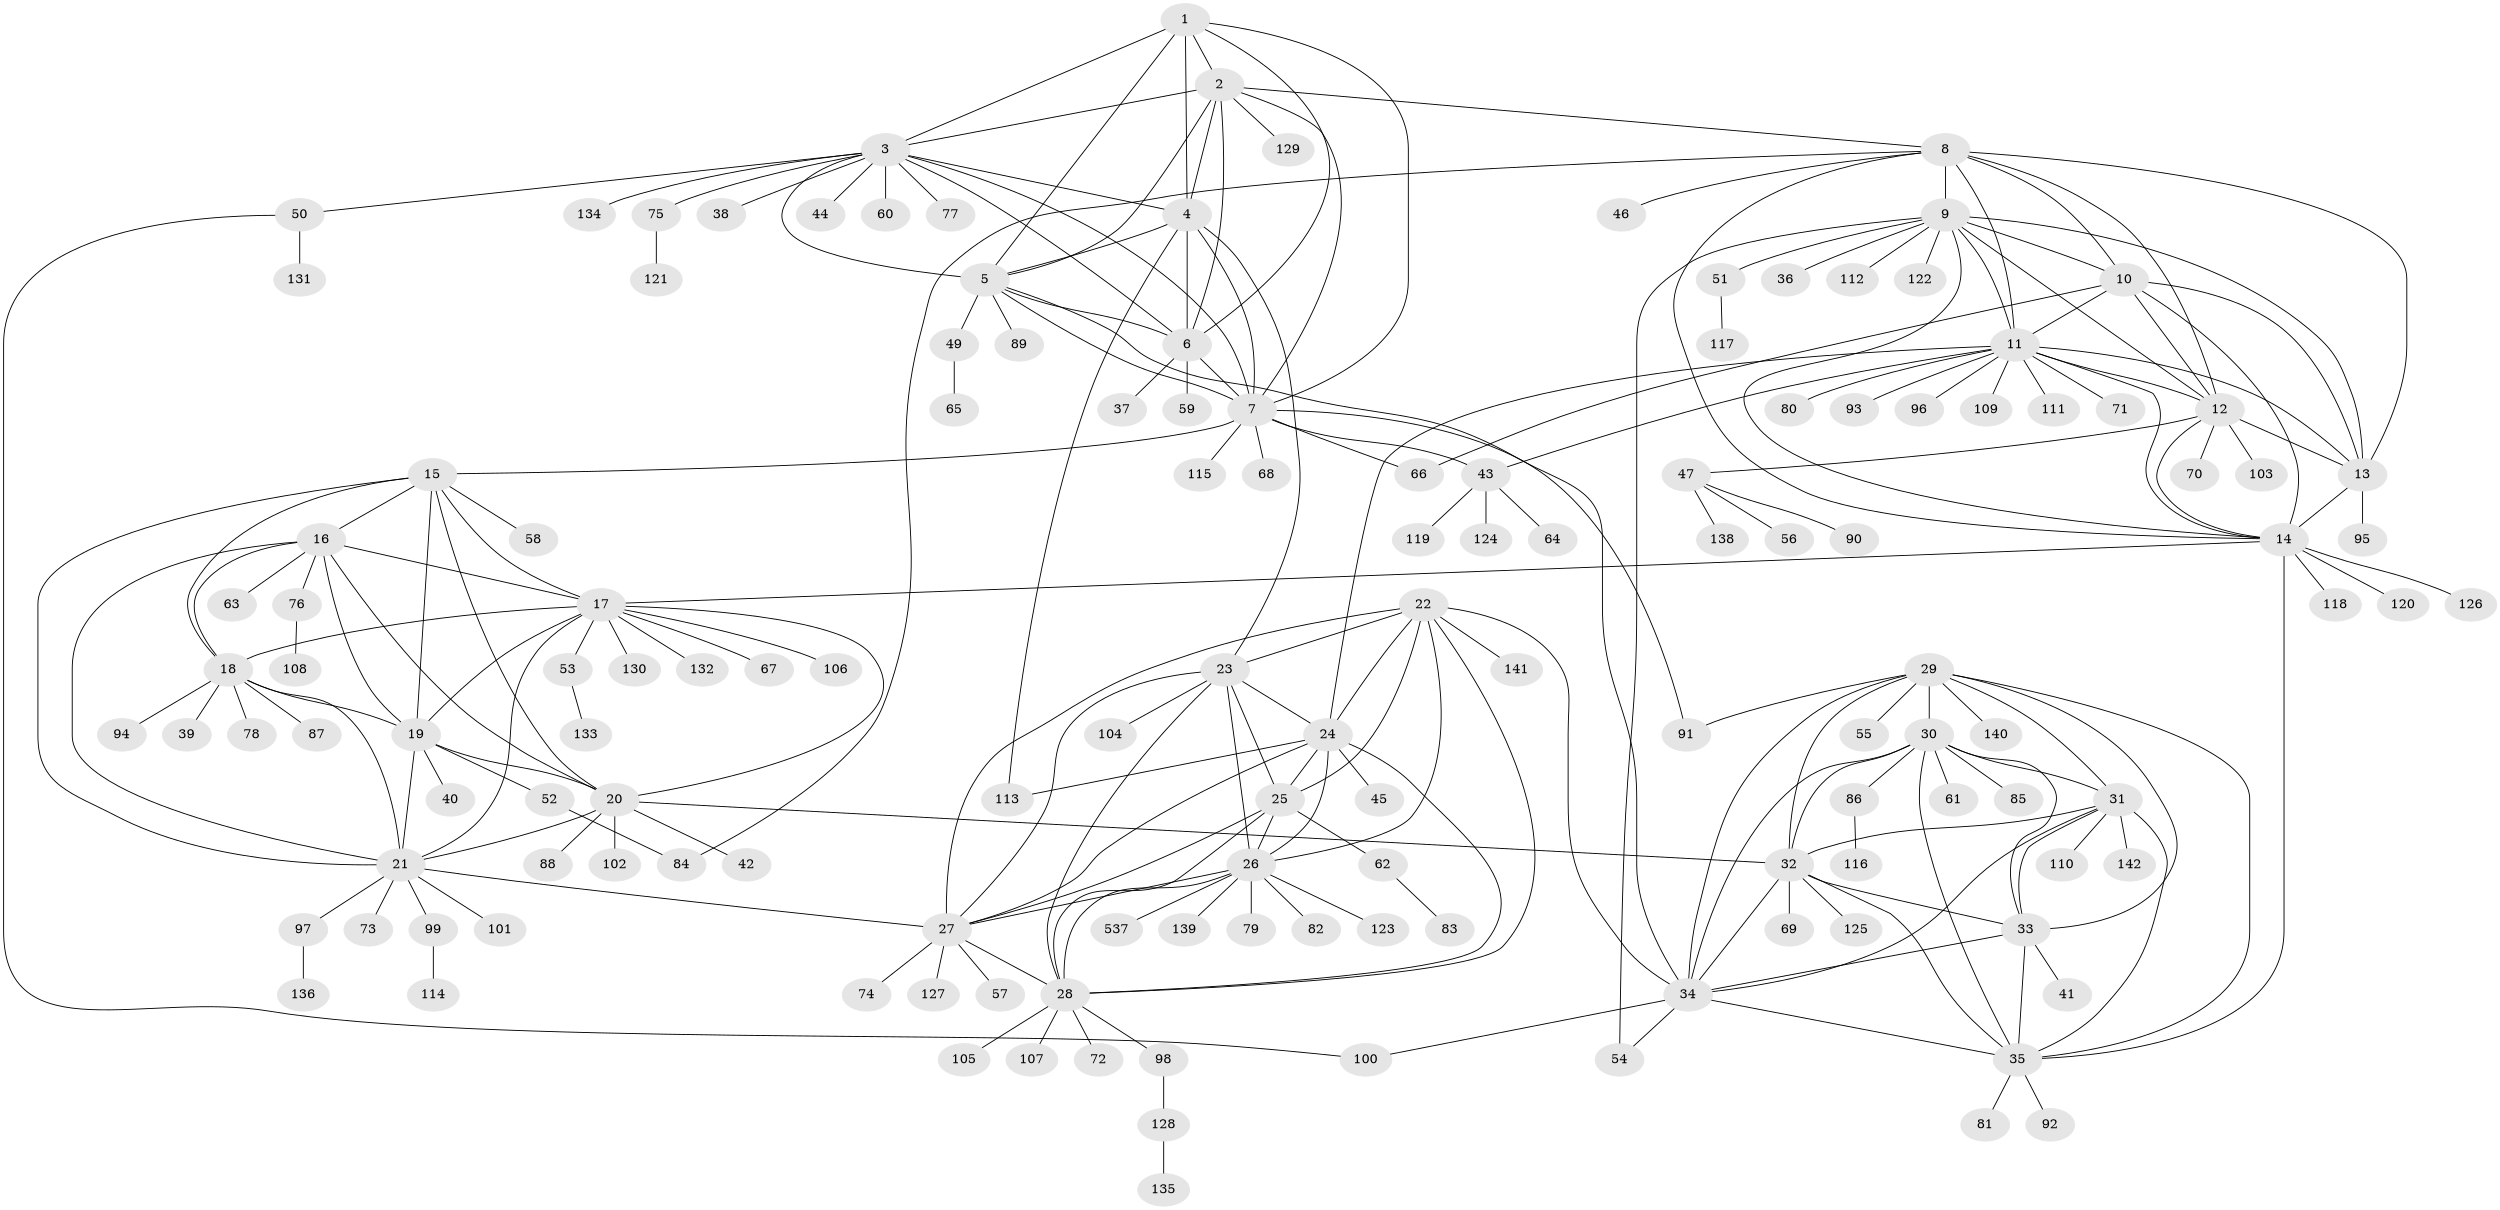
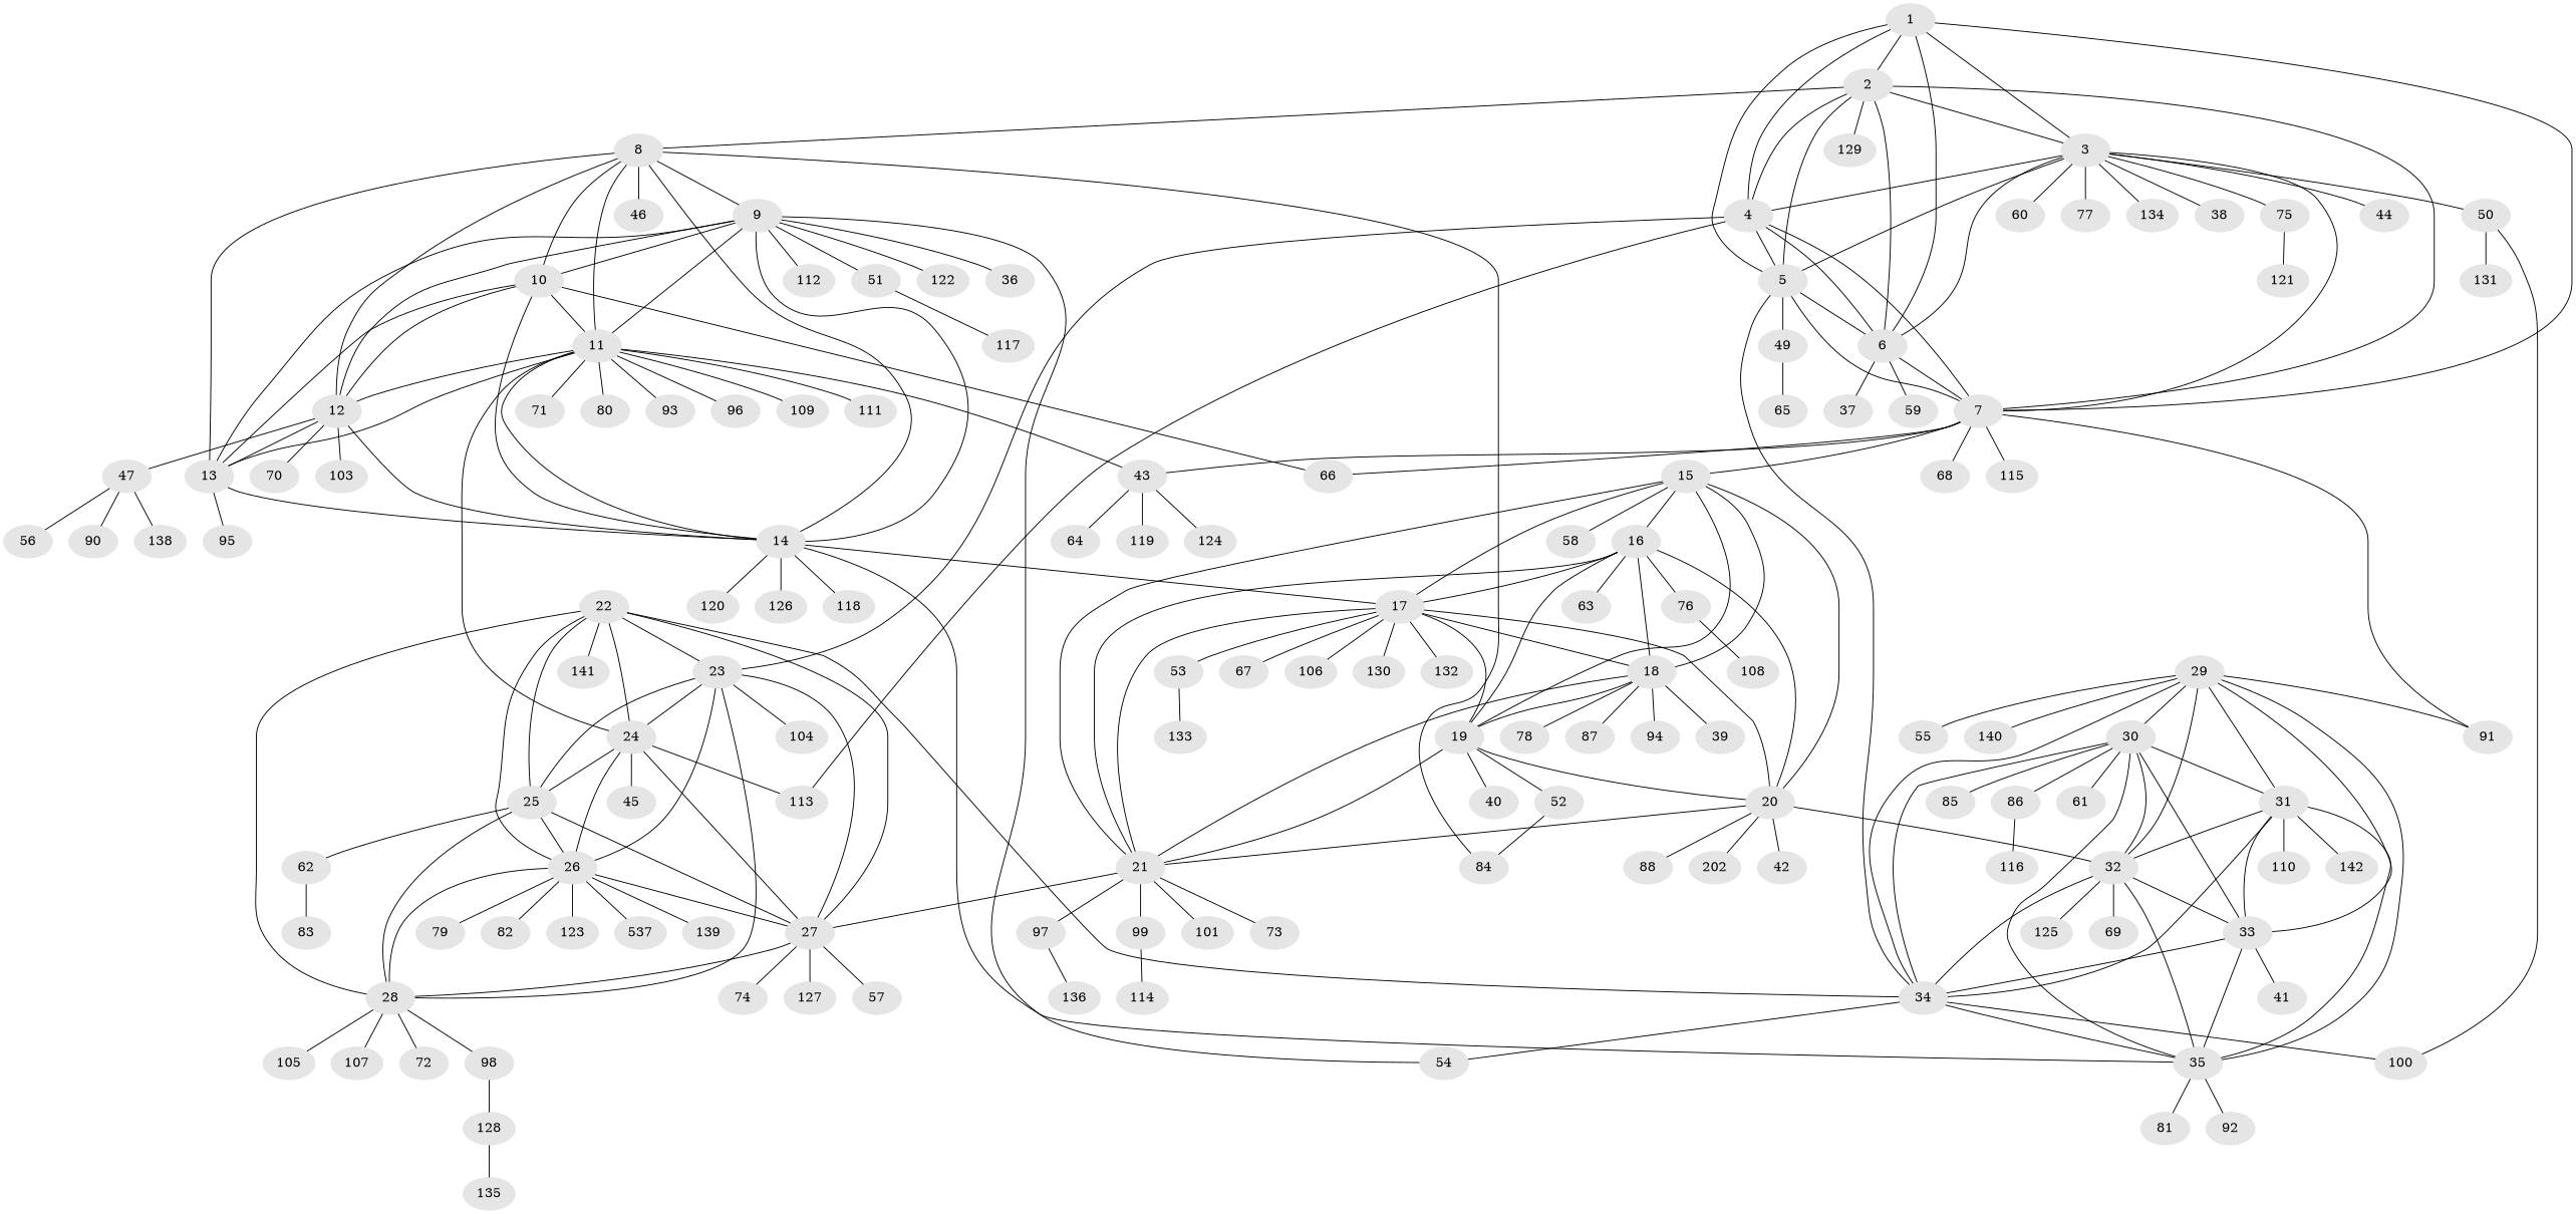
  graph {
    node [color=gray90 style=filled]
    1
    2
    3
    4
    5
    6
    7
    8
    129
    38
    44
    50
    60
    75
    77
    134
    23
    113
    34
    49
-   89
    37
    59
    15
    43
    66
    68
    91
    115
    9
    10
    11
    12
    13
    14
    46
    84
    100
    131
    121
    24
    27
    25
    26
    28
    104
    54
    35
    65
    17
    16
    18
    19
    20
    21
    58
    64
    119
    124
    36
    51
    112
    122
    71
    80
    93
    96
    109
    111
    47
    70
    103
    95
    118
    120
    126
    117
    45
    56
    90
    138
    53
    67
    106
    130
    132
    81
    92
    63
    76
    39
    78
    87
    94
    40
    52
    32
    42
    88
-   102
+   102 [label=202]
    73
    97
    99
    101
    108
    133
    33
    69
    125
    57
    74
    127
    136
    114
    22
    141
    62
    79
    82
    123
    n121 [label=537]
    139
    72
    98
    105
    107
    83
    128
    29
    30
    31
    55
    140
    61
    85
    86
    110
    142
    41
    116
    135
    1 -- 2
    1 -- 3
    1 -- 4
    1 -- 5
    1 -- 6
    1 -- 7
    2 -- 3
    2 -- 4
    2 -- 5
    2 -- 6
    2 -- 7
    2 -- 8
    2 -- 129
    3 -- 4
    3 -- 5
    3 -- 6
    3 -- 7
    3 -- 38
    3 -- 44
    3 -- 50
    3 -- 60
    3 -- 75
    3 -- 77
    3 -- 134
    4 -- 5
    4 -- 6
    4 -- 7
    4 -- 23
    4 -- 113
    5 -- 6
    5 -- 7
    5 -- 34
    5 -- 49
-   5 -- 89
    6 -- 7
    6 -- 37
    6 -- 59
    7 -- 15
    7 -- 43
    7 -- 66
    7 -- 68
    7 -- 91
    7 -- 115
    8 -- 9
    8 -- 10
    8 -- 11
    8 -- 12
    8 -- 13
    8 -- 14
    8 -- 46
    8 -- 84
    50 -- 100
    50 -- 131
    75 -- 121
    23 -- 24
    23 -- 27
    23 -- 25
    23 -- 26
    23 -- 28
    23 -- 104
    34 -- 100
    34 -- 54
    34 -- 35
    49 -- 65
    15 -- 17
    15 -- 16
    15 -- 18
    15 -- 19
    15 -- 20
    15 -- 21
    15 -- 58
    43 -- 64
    43 -- 119
    43 -- 124
    9 -- 10
    9 -- 11
    9 -- 12
    9 -- 13
    9 -- 14
    9 -- 54
    9 -- 36
    9 -- 51
    9 -- 112
    9 -- 122
    10 -- 66
    10 -- 11
    10 -- 12
    10 -- 13
    10 -- 14
    11 -- 43
    11 -- 12
    11 -- 13
    11 -- 14
    11 -- 24
    11 -- 71
    11 -- 80
    11 -- 93
    11 -- 96
    11 -- 109
    11 -- 111
    12 -- 13
    12 -- 14
    12 -- 47
    12 -- 70
    12 -- 103
    13 -- 14
    13 -- 95
    14 -- 35
    14 -- 17
    14 -- 118
    14 -- 120
    14 -- 126
    24 -- 113
    24 -- 27
    24 -- 25
    24 -- 26
-   24 -- 28
    24 -- 45
    27 -- 28
    27 -- 57
    27 -- 74
    27 -- 127
    25 -- 27
    25 -- 26
    25 -- 28
    25 -- 62
    26 -- 27
    26 -- 28
    26 -- 79
    26 -- 82
    26 -- 123
    26 -- n121
    26 -- 139
    28 -- 72
    28 -- 98
    28 -- 105
    28 -- 107
    35 -- 81
    35 -- 92
    17 -- 18
    17 -- 19
    17 -- 20
    17 -- 21
    17 -- 53
    17 -- 67
    17 -- 106
    17 -- 130
    17 -- 132
    16 -- 17
    16 -- 18
    16 -- 19
    16 -- 20
    16 -- 21
    16 -- 63
    16 -- 76
    18 -- 19
    18 -- 21
    18 -- 39
    18 -- 78
    18 -- 87
    18 -- 94
    19 -- 20
    19 -- 21
    19 -- 40
    19 -- 52
    20 -- 21
    20 -- 32
    20 -- 42
    20 -- 88
    20 -- 102
    21 -- 27
    21 -- 73
    21 -- 97
    21 -- 99
    21 -- 101
    51 -- 117
    47 -- 56
    47 -- 90
    47 -- 138
    53 -- 133
    76 -- 108
    52 -- 84
    32 -- 34
    32 -- 35
    32 -- 33
    32 -- 69
    32 -- 125
    97 -- 136
    99 -- 114
    33 -- 34
    33 -- 35
    33 -- 41
    22 -- 23
    22 -- 34
    22 -- 24
    22 -- 27
    22 -- 25
    22 -- 26
    22 -- 28
    22 -- 141
    62 -- 83
    98 -- 128
    128 -- 135
    29 -- 34
    29 -- 91
    29 -- 35
    29 -- 32
    29 -- 33
    29 -- 30
    29 -- 31
    29 -- 55
    29 -- 140
    30 -- 34
    30 -- 35
    30 -- 32
    30 -- 33
    30 -- 31
    30 -- 61
    30 -- 85
    30 -- 86
    31 -- 34
    31 -- 35
    31 -- 32
    31 -- 33
    31 -- 110
    31 -- 142
    86 -- 116
  }
